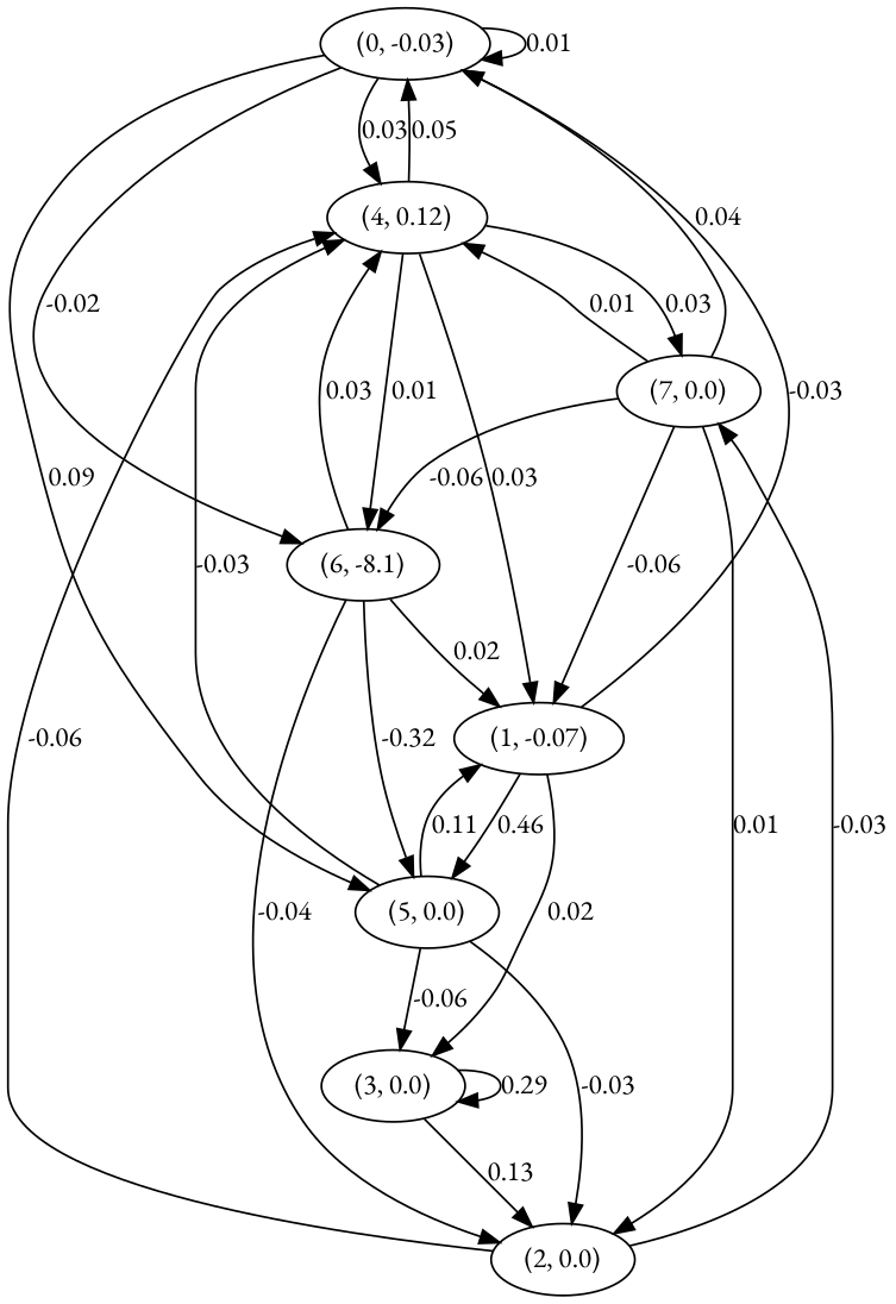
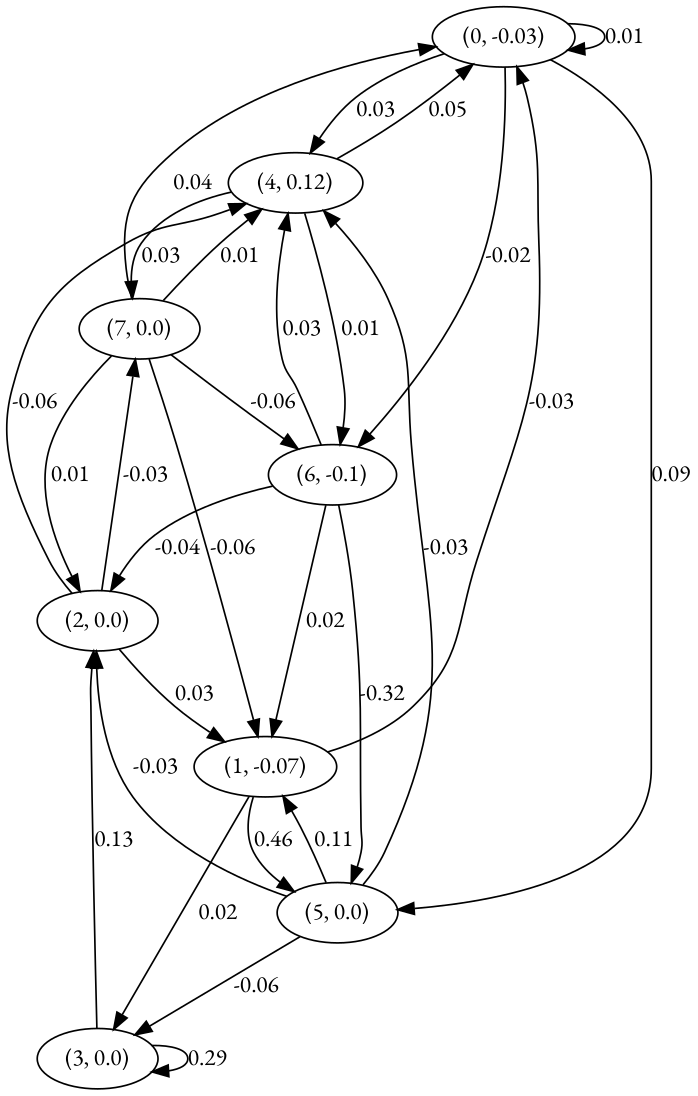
  digraph {
    fontname="EB Garamond"
    node [fontname="EB Garamond"]
    edge [fontname="EB Garamond"]
    n1 [label="(0, -0.03)"]
    n2 [label="(4, 0.12)"]
    n3 [label="(5, 0.0)"]
-   n4 [label="(6, -8.1)"]
+   n4 [label="(6, -0.1)"]
    n5 [label="(1, -0.07)"]
    n6 [label="(7, 0.0)"]
    n7 [label="(3, 0.0)"]
    n8 [label="(2, 0.0)"]
    n1 -> n1 [label=0.01]
    n1 -> n2 [label=0.03]
    n1 -> n3 [label=0.09]
    n1 -> n4 [label=-0.02]
    n2 -> n1 [label=0.05]
    n2 -> n4 [label=0.01]
-   n2 -> n5 [label=0.03]
+   n8 -> n5 [label=0.03]
    n2 -> n6 [label=0.03]
    n3 -> n2 [label=-0.03]
    n3 -> n5 [label=0.11]
    n3 -> n7 [label=-0.06]
    n3 -> n8 [label=-0.03]
    n4 -> n2 [label=0.03]
    n4 -> n3 [label=-0.32]
    n4 -> n5 [label=0.02]
    n4 -> n8 [label=-0.04]
    n5 -> n1 [label=-0.03]
    n5 -> n3 [label=0.46]
    n5 -> n7 [label=0.02]
    n6 -> n1 [label=0.04]
    n6 -> n2 [label=0.01]
    n6 -> n4 [label=-0.06]
    n6 -> n5 [label=-0.06]
    n6 -> n8 [label=0.01]
    n7 -> n7 [label=0.29]
    n7 -> n8 [label=0.13]
    n8 -> n2 [label=-0.06]
    n8 -> n6 [label=-0.03]
  }
